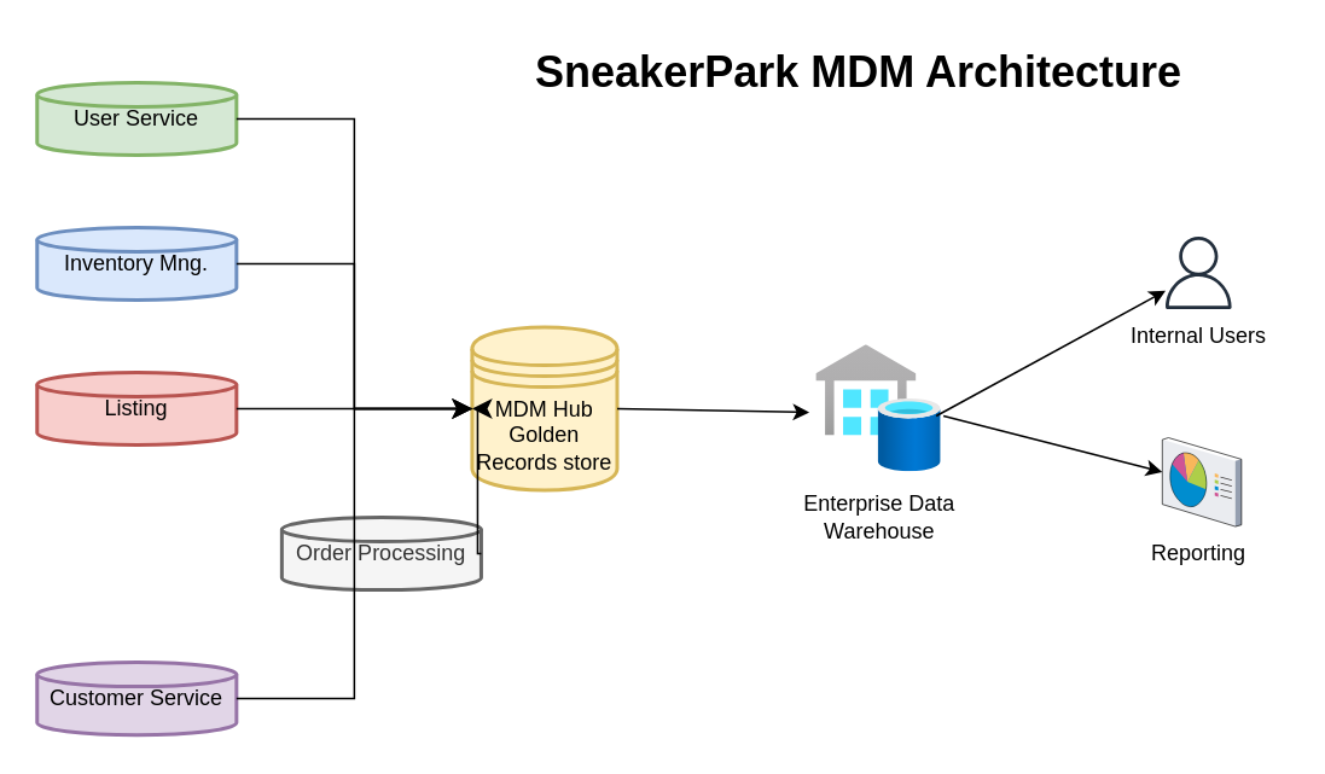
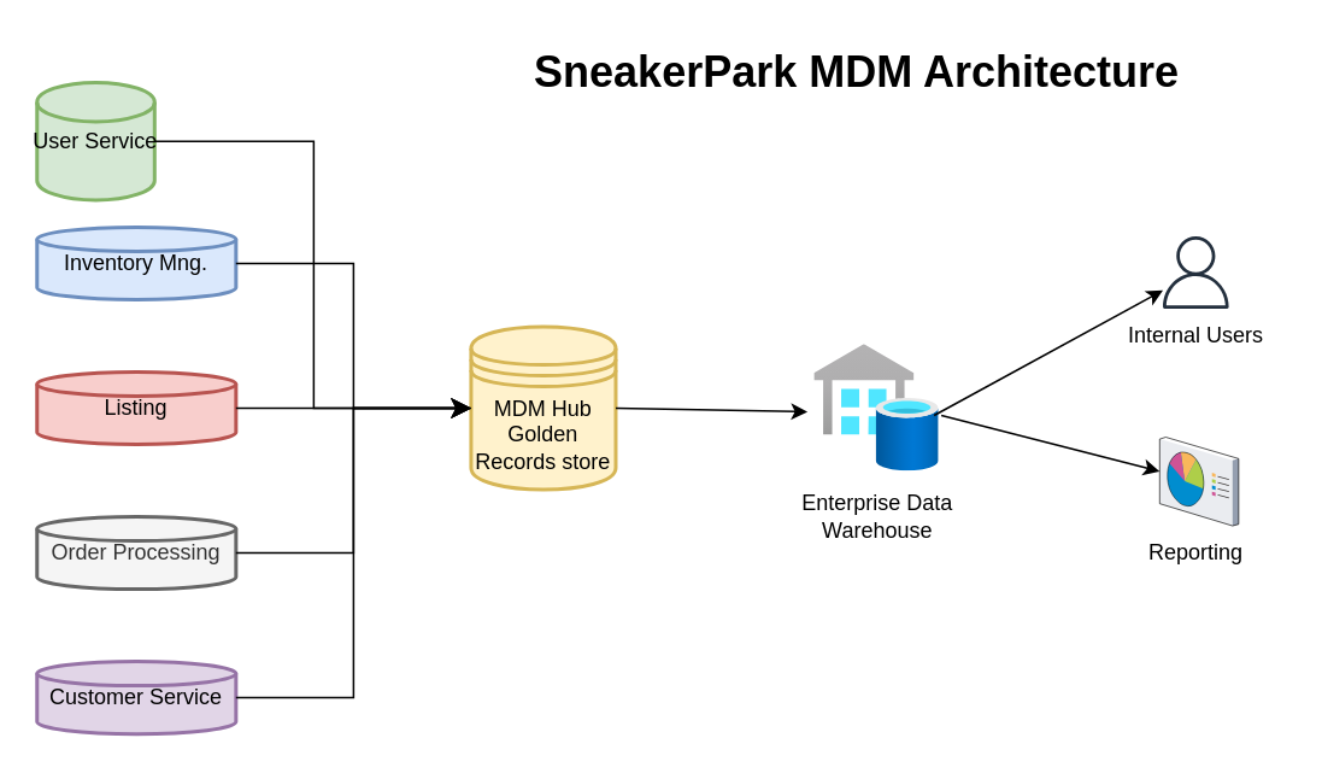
  <mxCell id="0" />
  <mxCell id="1" parent="0" />
  <mxCell id="2" value="MDM Hub&lt;div&gt;Golden Records store&lt;/div&gt;" style="shape=datastore;whiteSpace=wrap;html=1;strokeWidth=2;fillColor=#fff2cc;strokeColor=#d6b656;" parent="1" vertex="1"><mxGeometry x="260" y="180" width="80" height="90" as="geometry" /></mxCell>
  <mxCell id="3" value="" style="image;aspect=fixed;html=1;points=[];align=center;fontSize=12;image=img/lib/azure2/databases/SQL_Data_Warehouses.svg;" parent="1" vertex="1"><mxGeometry x="450" y="190" width="68.92" height="70" as="geometry" /></mxCell>
  <mxCell id="4" value="" style="verticalLabelPosition=bottom;sketch=0;aspect=fixed;html=1;verticalAlign=top;strokeColor=none;align=center;outlineConnect=0;shape=mxgraph.citrix.reporting;" parent="1" vertex="1"><mxGeometry x="640.75" y="241" width="43.67" height="49" as="geometry" /></mxCell>
  <mxCell id="5" value="Inventory Mng." style="strokeWidth=2;html=1;shape=mxgraph.flowchart.database;whiteSpace=wrap;fillColor=#dae8fc;strokeColor=#6c8ebf;" parent="1" vertex="1"><mxGeometry x="20" y="125" width="110" height="40" as="geometry" /></mxCell>
  <mxCell id="6" value="Reporting" style="text;html=1;align=center;verticalAlign=middle;whiteSpace=wrap;rounded=0;" parent="1" vertex="1"><mxGeometry x="612.98" y="290" width="95.54" height="30" as="geometry" /></mxCell>
  <mxCell id="7" value="Enterprise Data Warehouse" style="text;html=1;align=center;verticalAlign=middle;whiteSpace=wrap;rounded=0;" parent="1" vertex="1"><mxGeometry x="436.69" y="270" width="95.54" height="30" as="geometry" /></mxCell>
  <mxCell id="8" value="" style="sketch=0;outlineConnect=0;fontColor=#232F3E;gradientColor=none;fillColor=#232F3D;strokeColor=none;dashed=0;verticalLabelPosition=bottom;verticalAlign=top;align=center;html=1;fontSize=12;fontStyle=0;aspect=fixed;pointerEvents=1;shape=mxgraph.aws4.user;" parent="1" vertex="1"><mxGeometry x="640.75" y="130" width="40" height="40" as="geometry" /></mxCell>
  <mxCell id="9" value="Internal Users" style="text;html=1;align=center;verticalAlign=middle;whiteSpace=wrap;rounded=0;" parent="1" vertex="1"><mxGeometry x="612.98" y="170" width="95.54" height="30" as="geometry" /></mxCell>
- <mxCell id="10" value="User&amp;nbsp;&lt;span style=&quot;background-color: transparent; color: light-dark(rgb(0, 0, 0), rgb(255, 255, 255));&quot;&gt;Service&lt;/span&gt;" style="strokeWidth=2;html=1;shape=mxgraph.flowchart.database;whiteSpace=wrap;fillColor=#d5e8d4;strokeColor=#82b366;" parent="1" vertex="1"><mxGeometry x="20" y="45" width="110" height="40" as="geometry" /></mxCell>
+ <mxCell id="10" value="User&amp;nbsp;&lt;span style=&quot;background-color: transparent; color: light-dark(rgb(0, 0, 0), rgb(255, 255, 255));&quot;&gt;Service&lt;/span&gt;" style="strokeWidth=2;html=1;shape=mxgraph.flowchart.database;whiteSpace=wrap;fillColor=#d5e8d4;strokeColor=#82b366;" parent="1" vertex="1"><mxGeometry x="20" y="45" width="65" height="65" as="geometry" /></mxCell>
  <mxCell id="11" value="Listing" style="strokeWidth=2;html=1;shape=mxgraph.flowchart.database;whiteSpace=wrap;fillColor=#f8cecc;strokeColor=#b85450;" parent="1" vertex="1"><mxGeometry x="20" y="205" width="110" height="40" as="geometry" /></mxCell>
- <mxCell id="12" value="Order Processing" style="strokeWidth=2;html=1;shape=mxgraph.flowchart.database;whiteSpace=wrap;fillColor=#f5f5f5;fontColor=#333333;strokeColor=#666666;" parent="1" vertex="1"><mxGeometry x="155" y="285" width="110" height="40" as="geometry" /></mxCell>
+ <mxCell id="12" value="Order Processing" style="strokeWidth=2;html=1;shape=mxgraph.flowchart.database;whiteSpace=wrap;fillColor=#f5f5f5;fontColor=#333333;strokeColor=#666666;" parent="1" vertex="1"><mxGeometry x="20" y="285" width="110" height="40" as="geometry" /></mxCell>
  <mxCell id="13" value="Customer Service" style="strokeWidth=2;html=1;shape=mxgraph.flowchart.database;whiteSpace=wrap;fillColor=#e1d5e7;strokeColor=#9673a6;" parent="1" vertex="1"><mxGeometry x="20" y="365" width="110" height="40" as="geometry" /></mxCell>
  <mxCell id="14" value="" style="edgeStyle=elbowEdgeStyle;elbow=horizontal;endArrow=classic;html=1;curved=0;rounded=0;endSize=8;startSize=8;exitX=1;exitY=0.5;exitDx=0;exitDy=0;exitPerimeter=0;entryX=0;entryY=0.5;entryDx=0;entryDy=0;" parent="1" source="10" target="2" edge="1"><mxGeometry width="50" height="50" relative="1" as="geometry"><mxPoint x="320" y="190" as="sourcePoint" /><mxPoint x="370" y="140" as="targetPoint" /></mxGeometry></mxCell>
  <mxCell id="15" value="" style="edgeStyle=elbowEdgeStyle;elbow=horizontal;endArrow=classic;html=1;curved=0;rounded=0;endSize=8;startSize=8;exitX=1;exitY=0.5;exitDx=0;exitDy=0;exitPerimeter=0;entryX=0;entryY=0.5;entryDx=0;entryDy=0;" parent="1" source="5" target="2" edge="1"><mxGeometry width="50" height="50" relative="1" as="geometry"><mxPoint x="320" y="190" as="sourcePoint" /><mxPoint x="370" y="140" as="targetPoint" /></mxGeometry></mxCell>
  <mxCell id="16" value="" style="edgeStyle=elbowEdgeStyle;elbow=horizontal;endArrow=none;html=1;curved=0;rounded=0;endSize=8;startSize=8;exitX=1;exitY=0.5;exitDx=0;exitDy=0;exitPerimeter=0;entryX=0;entryY=0.5;entryDx=0;entryDy=0;" parent="1" source="13" target="2" edge="1"><mxGeometry width="50" height="50" relative="1" as="geometry"><mxPoint x="320" y="190" as="sourcePoint" /><mxPoint x="370" y="140" as="targetPoint" /></mxGeometry></mxCell>
  <mxCell id="17" value="" style="edgeStyle=elbowEdgeStyle;elbow=horizontal;endArrow=classic;html=1;curved=0;rounded=0;endSize=8;startSize=8;exitX=1;exitY=0.5;exitDx=0;exitDy=0;exitPerimeter=0;entryX=0;entryY=0.5;entryDx=0;entryDy=0;" parent="1" source="12" target="2" edge="1"><mxGeometry width="50" height="50" relative="1" as="geometry"><mxPoint x="320" y="190" as="sourcePoint" /><mxPoint x="370" y="140" as="targetPoint" /></mxGeometry></mxCell>
  <mxCell id="18" value="" style="edgeStyle=elbowEdgeStyle;elbow=horizontal;endArrow=classic;html=1;curved=0;rounded=0;endSize=8;startSize=8;exitX=1;exitY=0.5;exitDx=0;exitDy=0;exitPerimeter=0;entryX=0;entryY=0.5;entryDx=0;entryDy=0;" parent="1" source="11" target="2" edge="1"><mxGeometry width="50" height="50" relative="1" as="geometry"><mxPoint x="320" y="190" as="sourcePoint" /><mxPoint x="370" y="140" as="targetPoint" /></mxGeometry></mxCell>
  <mxCell id="19" value="" style="endArrow=classic;html=1;rounded=0;exitX=1;exitY=0.5;exitDx=0;exitDy=0;entryX=-0.058;entryY=0.529;entryDx=0;entryDy=0;entryPerimeter=0;" parent="1" source="2" target="3" edge="1"><mxGeometry width="50" height="50" relative="1" as="geometry"><mxPoint x="320" y="190" as="sourcePoint" /><mxPoint x="370" y="140" as="targetPoint" /></mxGeometry></mxCell>
  <mxCell id="20" value="" style="endArrow=classic;html=1;rounded=0;exitX=0.958;exitY=0.557;exitDx=0;exitDy=0;exitPerimeter=0;" parent="1" source="3" target="8" edge="1"><mxGeometry width="50" height="50" relative="1" as="geometry"><mxPoint x="320" y="190" as="sourcePoint" /><mxPoint x="370" y="140" as="targetPoint" /></mxGeometry></mxCell>
  <mxCell id="21" value="" style="endArrow=classic;html=1;rounded=0;exitX=1.016;exitY=0.557;exitDx=0;exitDy=0;exitPerimeter=0;" parent="1" source="3" target="4" edge="1"><mxGeometry width="50" height="50" relative="1" as="geometry"><mxPoint x="320" y="190" as="sourcePoint" /><mxPoint x="370" y="140" as="targetPoint" /></mxGeometry></mxCell>
  <mxCell id="22" value="SneakerPark MDM Architecture" style="text;strokeColor=none;fillColor=none;html=1;fontSize=24;fontStyle=1;verticalAlign=middle;align=center;" parent="1" vertex="1"><mxGeometry x="332.98" y="20" width="280" height="40" as="geometry" /></mxCell>
